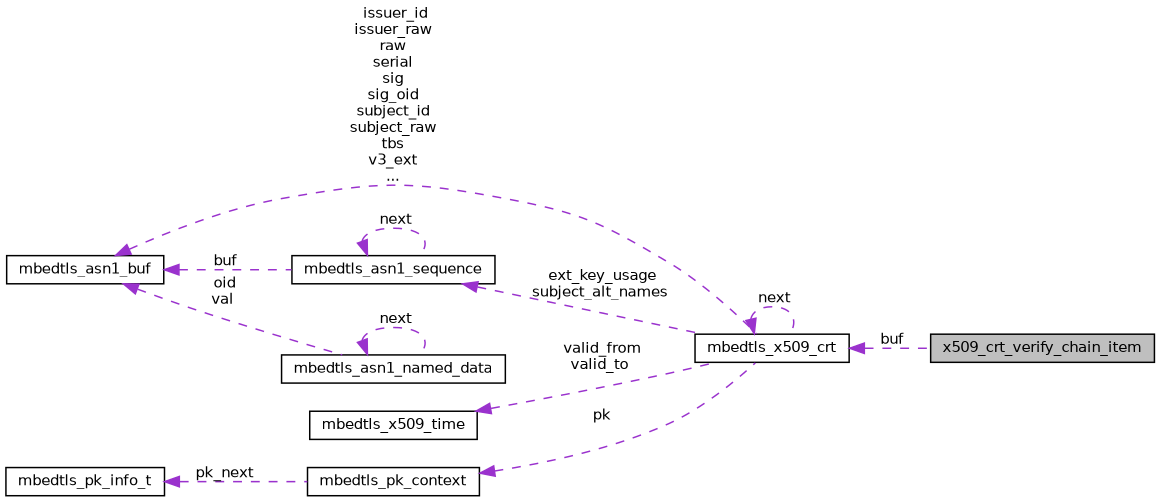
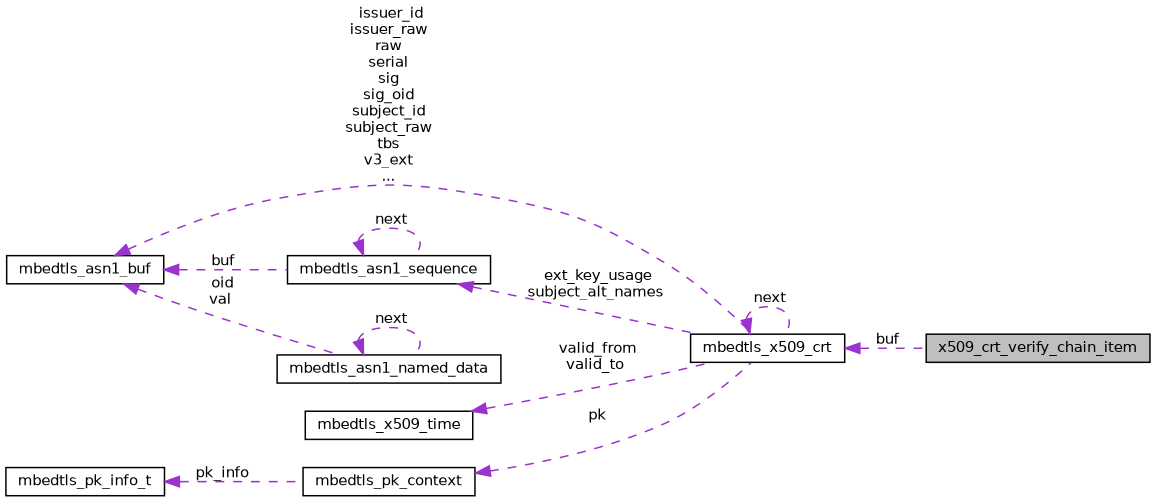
  digraph {
    rankdir=LR
    node [color=black fillcolor=white fontname=Helvetica fontsize=10 shape=record style=filled]
    edge [color=darkorchid3 dir=back fontname=Helvetica fontsize=10 labelfontname=Helvetica labelfontsize=10 style=dashed]
    n1 [fillcolor=grey75 fontcolor=black height=0.2 label=x509_crt_verify_chain_item width=0.4]
    n2 [height=0.2 label=mbedtls_x509_crt width=0.4]
    n3 [height=0.2 label=mbedtls_asn1_sequence width=0.4]
    n4 [height=0.2 label=mbedtls_asn1_buf width=0.4]
    n5 [height=0.2 label=mbedtls_asn1_named_data width=0.4]
    n6 [height=0.2 label=mbedtls_x509_time width=0.4]
    n7 [height=0.2 label=mbedtls_pk_context width=0.4]
    n8 [height=0.2 label=mbedtls_pk_info_t width=0.4]
    n2 -> n1 [label=" buf"]
    n2 -> n2 [label=" next"]
    n3 -> n2 [label=" ext_key_usage\nsubject_alt_names"]
    n3 -> n3 [label=" next"]
    n4 -> n2 [label=" issuer_id\nissuer_raw\nraw\nserial\nsig\nsig_oid\nsubject_id\nsubject_raw\ntbs\nv3_ext\n..."]
    n4 -> n3 [label=" buf"]
    n4 -> n5 [label=" oid\nval"]
    n5 -> n5 [label=" next"]
    n6 -> n2 [label=" valid_from\nvalid_to"]
    n7 -> n2 [label=" pk"]
-   n8 -> n7 [label=" pk_next"]
+   n8 -> n7 [label=" pk_info"]
  }
